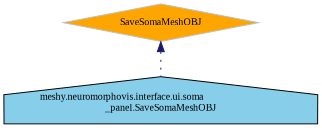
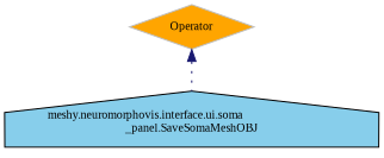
  digraph {
    fontname="Liberation Serif"
    node [fontname="Liberation Serif" fontsize=10 style=filled]
    n1 [color=black fillcolor=skyblue fontcolor=black height=0.2 label="meshy.neuromorphovis.interface.ui.soma\l_panel.SaveSomaMeshOBJ" shape=house width=0.4]
-   n2 [color=grey75 fillcolor=orange height=0.2 label=SaveSomaMeshOBJ shape=diamond width=0.4]
+   n2 [color=grey75 fillcolor=orange height=0.2 label=Operator shape=diamond width=0.4]
    n2 -> n1 [color=midnightblue dir=back fontname="Liberation Serif" fontsize=10 labelfontname=Helvetica labelfontsize=10 style=dotted]
  }
